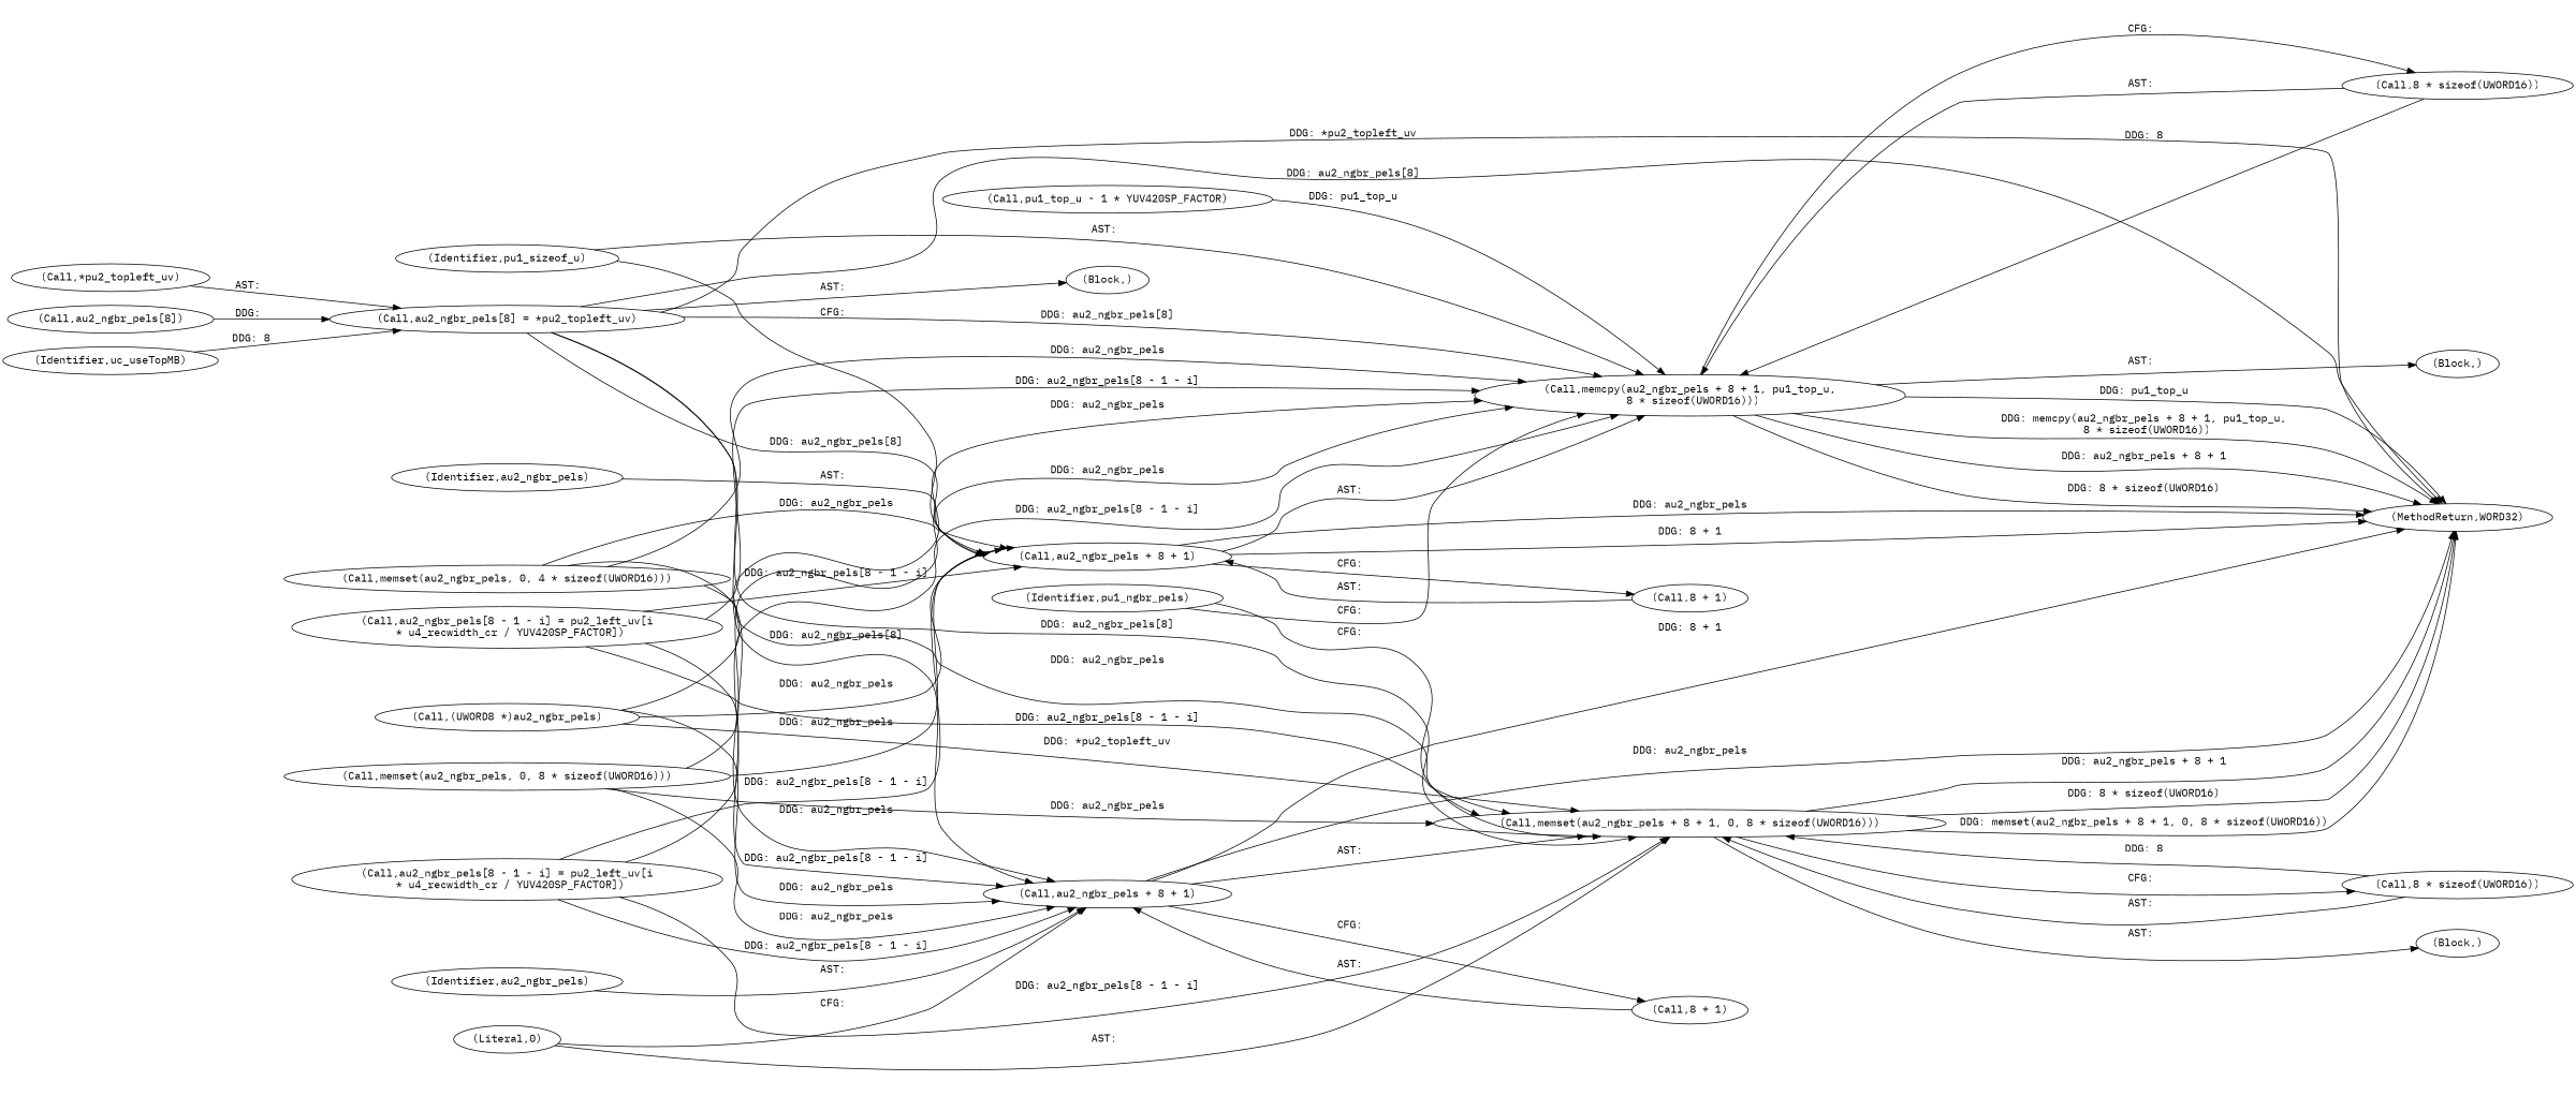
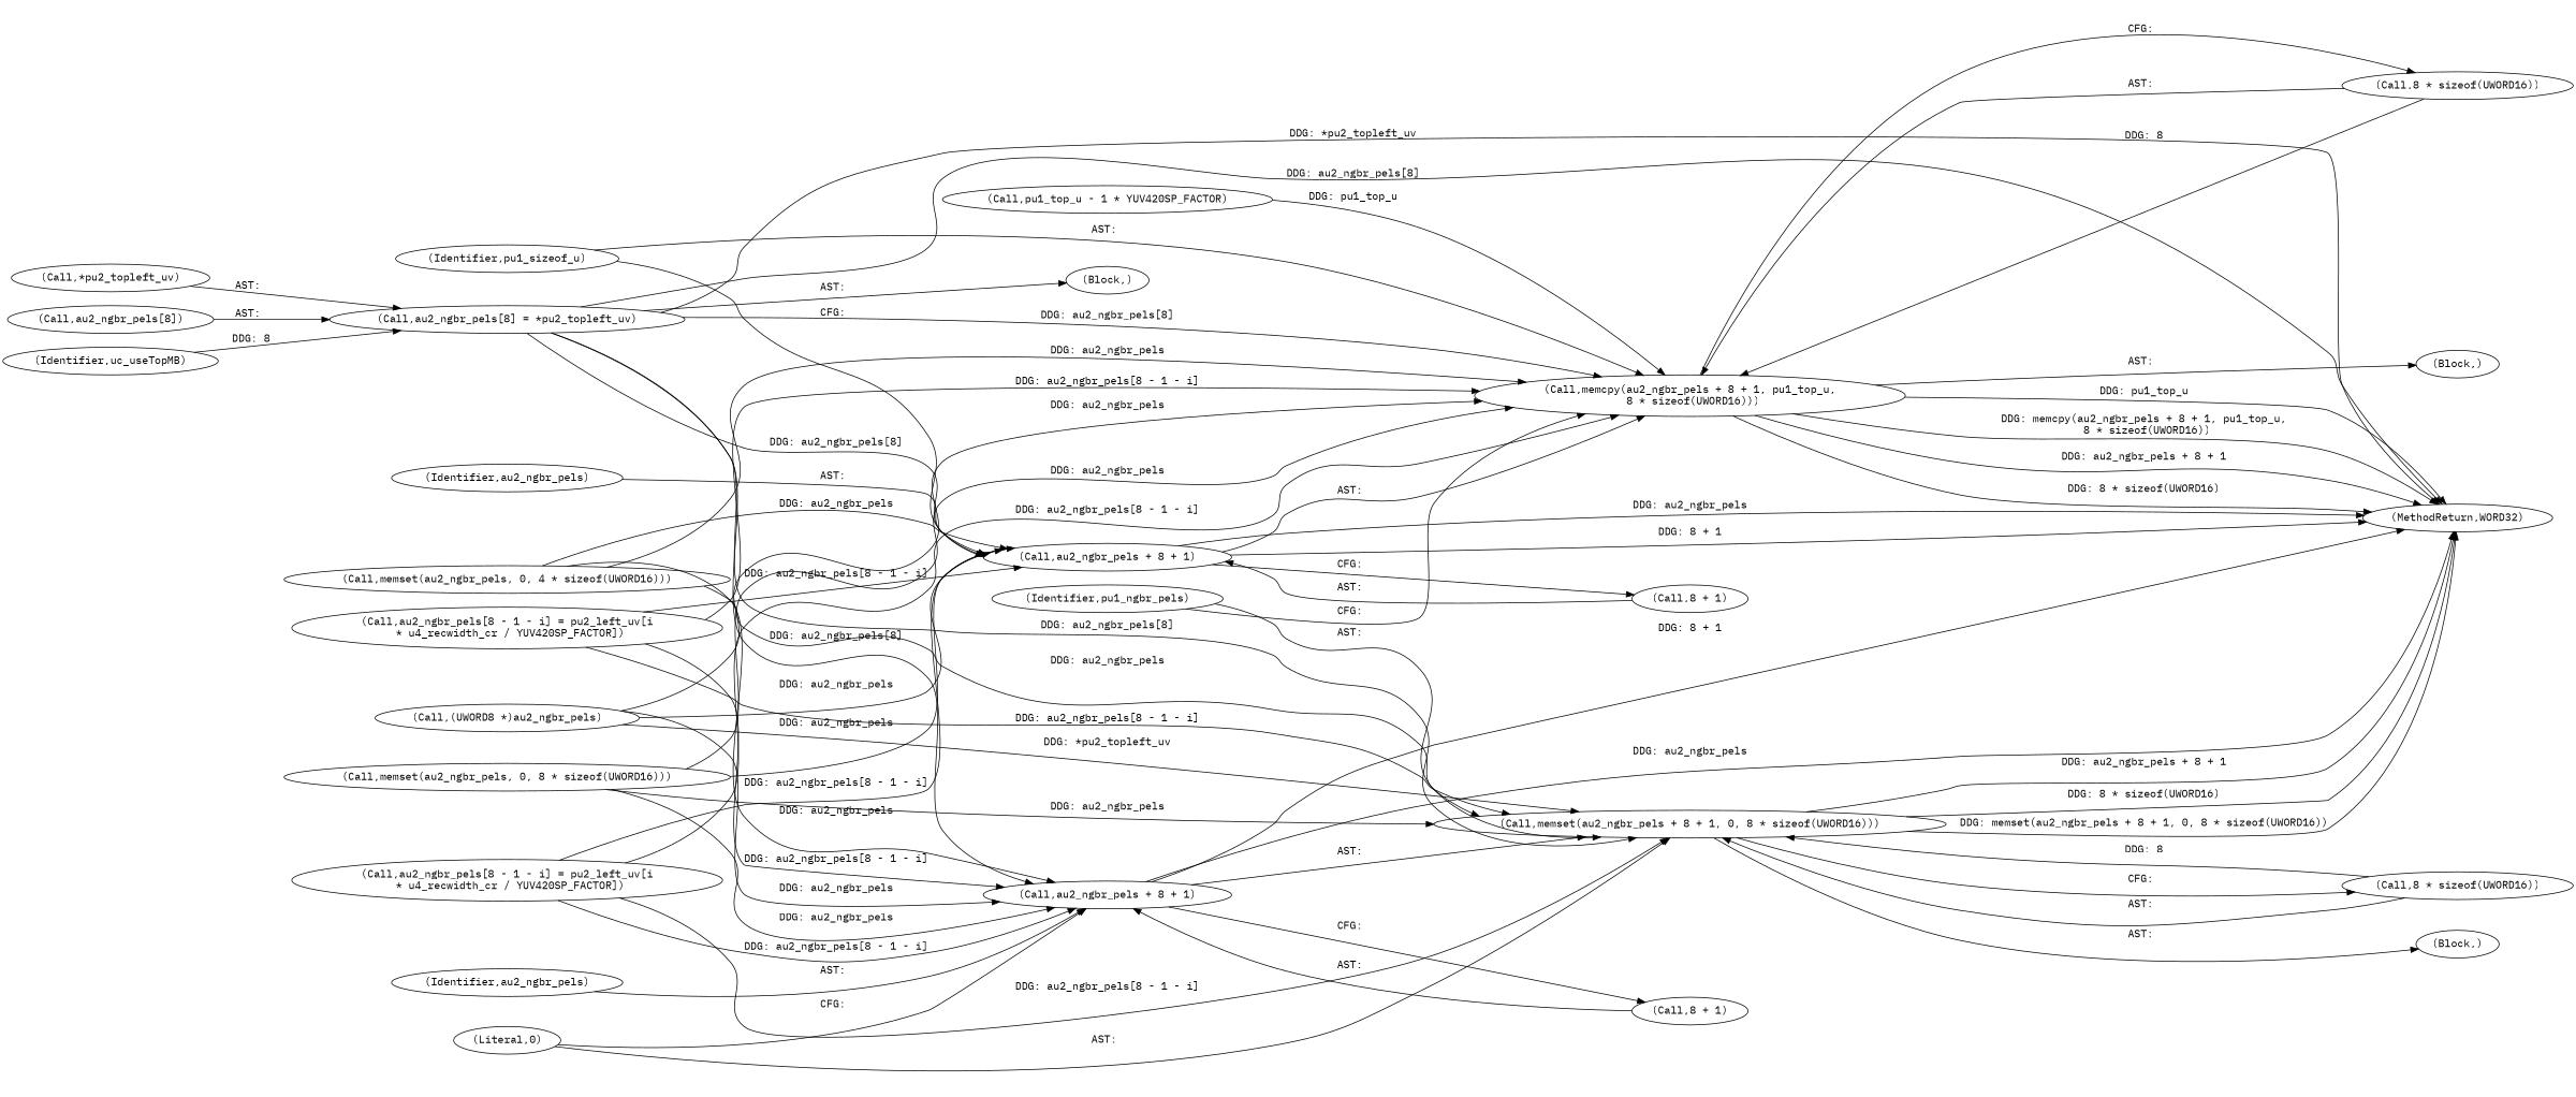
  digraph {
    fontname="IBM Plex Mono"
    rankdir=LR
    node [fontname="IBM Plex Mono"]
    edge [fontname="IBM Plex Mono"]
    n1 [label="(Call,au2_ngbr_pels[8] = *pu2_topleft_uv)"]
    n2 [label="(Call,memcpy(au2_ngbr_pels + 8 + 1, pu1_top_u,\n 8 * sizeof(UWORD16)))"]
    n3 [label="(Call,au2_ngbr_pels + 8 + 1)"]
    n4 [label="(Call,memset(au2_ngbr_pels + 8 + 1, 0, 8 * sizeof(UWORD16)))"]
    n5 [label="(Call,au2_ngbr_pels + 8 + 1)"]
    n6 [label="(MethodReturn,WORD32)"]
    n7 [label="(Block,)"]
    n8 [label="(Call,8 * sizeof(UWORD16))"]
    n9 [label="(Block,)"]
    n10 [label="(Call,8 + 1)"]
    n11 [label="(Block,)"]
    n12 [label="(Call,8 * sizeof(UWORD16))"]
    n13 [label="(Call,8 + 1)"]
    n14 [label="(Call,*pu2_topleft_uv)"]
    n15 [label="(Call,memset(au2_ngbr_pels, 0, 4 * sizeof(UWORD16)))"]
    n16 [label="(Identifier,pu1_ngbr_pels)"]
    n17 [label="(Call,pu1_top_u - 1 * YUV420SP_FACTOR)"]
    n18 [label="(Call,au2_ngbr_pels[8])"]
    n19 [label="(Call,au2_ngbr_pels[8 - 1 - i] = pu2_left_uv[i\n * u4_recwidth_cr / YUV420SP_FACTOR])"]
    n20 [label="(Identifier,uc_useTopMB)"]
    n21 [label="(Identifier,au2_ngbr_pels)"]
    n22 [label="(Call,au2_ngbr_pels[8 - 1 - i] = pu2_left_uv[i\n * u4_recwidth_cr / YUV420SP_FACTOR])"]
    n23 [label="(Call,(UWORD8 *)au2_ngbr_pels)"]
    n24 [label="(Call,memset(au2_ngbr_pels, 0, 8 * sizeof(UWORD16)))"]
    n25 [label="(Identifier,pu1_sizeof_u)"]
    n26 [label="(Literal,0)"]
    n27 [label="(Identifier,au2_ngbr_pels)"]
    n1 -> n2 [label="DDG: au2_ngbr_pels[8]"]
    n1 -> n3 [label="DDG: au2_ngbr_pels[8]"]
    n1 -> n4 [label="DDG: au2_ngbr_pels[8]"]
    n1 -> n5 [label="DDG: au2_ngbr_pels[8]"]
    n1 -> n6 [label="DDG: *pu2_topleft_uv"]
    n1 -> n6 [label="DDG: au2_ngbr_pels[8]"]
    n1 -> n7 [label="AST: "]
    n2 -> n6 [label="DDG: au2_ngbr_pels + 8 + 1"]
    n2 -> n6 [label="DDG: 8 * sizeof(UWORD16)"]
    n2 -> n6 [label="DDG: pu1_top_u"]
    n2 -> n6 [label="DDG: memcpy(au2_ngbr_pels + 8 + 1, pu1_top_u,\n 8 * sizeof(UWORD16))"]
    n2 -> n8 [label="CFG: "]
    n2 -> n9 [label="AST: "]
    n3 -> n2 [label="AST: "]
    n3 -> n6 [label="DDG: au2_ngbr_pels"]
    n3 -> n6 [label="DDG: 8 + 1"]
    n3 -> n10 [label="CFG: "]
    n4 -> n6 [label="DDG: au2_ngbr_pels + 8 + 1"]
    n4 -> n6 [label="DDG: 8 * sizeof(UWORD16)"]
    n4 -> n6 [label="DDG: memset(au2_ngbr_pels + 8 + 1, 0, 8 * sizeof(UWORD16))"]
    n4 -> n11 [label="AST: "]
    n4 -> n12 [label="CFG: "]
    n5 -> n4 [label="AST: "]
    n5 -> n6 [label="DDG: au2_ngbr_pels"]
    n5 -> n6 [label="DDG: 8 + 1"]
    n5 -> n13 [label="CFG: "]
    n8 -> n2 [label="AST: "]
    n8 -> n2 [label="DDG: 8"]
    n10 -> n3 [label="AST: "]
    n12 -> n4 [label="AST: "]
    n12 -> n4 [label="DDG: 8"]
    n13 -> n5 [label="AST: "]
    n14 -> n1 [label="AST: "]
    n15 -> n2 [label="DDG: au2_ngbr_pels"]
    n15 -> n3 [label="DDG: au2_ngbr_pels"]
    n15 -> n4 [label="DDG: au2_ngbr_pels"]
    n15 -> n5 [label="DDG: au2_ngbr_pels"]
    n16 -> n2 [label="CFG: "]
-   n16 -> n4 [label="CFG: "]
+   n16 -> n4 [label="AST: "]
    n17 -> n2 [label="DDG: pu1_top_u"]
-   n18 -> n1 [label="DDG: "]
+   n18 -> n1 [label="AST: "]
    n19 -> n2 [label="DDG: au2_ngbr_pels[8 - 1 - i]"]
    n19 -> n3 [label="DDG: au2_ngbr_pels[8 - 1 - i]"]
    n19 -> n4 [label="DDG: au2_ngbr_pels[8 - 1 - i]"]
    n19 -> n5 [label="DDG: au2_ngbr_pels[8 - 1 - i]"]
    n20 -> n1 [label="DDG: 8"]
    n21 -> n5 [label="AST: "]
    n22 -> n2 [label="DDG: au2_ngbr_pels[8 - 1 - i]"]
    n22 -> n3 [label="DDG: au2_ngbr_pels[8 - 1 - i]"]
    n22 -> n4 [label="DDG: au2_ngbr_pels[8 - 1 - i]"]
    n22 -> n5 [label="DDG: au2_ngbr_pels[8 - 1 - i]"]
    n23 -> n2 [label="DDG: au2_ngbr_pels"]
    n23 -> n3 [label="DDG: au2_ngbr_pels"]
    n23 -> n4 [label="DDG: *pu2_topleft_uv"]
    n23 -> n5 [label="DDG: au2_ngbr_pels"]
    n24 -> n2 [label="DDG: au2_ngbr_pels"]
    n24 -> n3 [label="DDG: au2_ngbr_pels"]
    n24 -> n4 [label="DDG: au2_ngbr_pels"]
    n24 -> n5 [label="DDG: au2_ngbr_pels"]
    n25 -> n2 [label="AST: "]
    n25 -> n3 [label="CFG: "]
    n26 -> n4 [label="AST: "]
    n26 -> n5 [label="CFG: "]
    n27 -> n3 [label="AST: "]
  }
